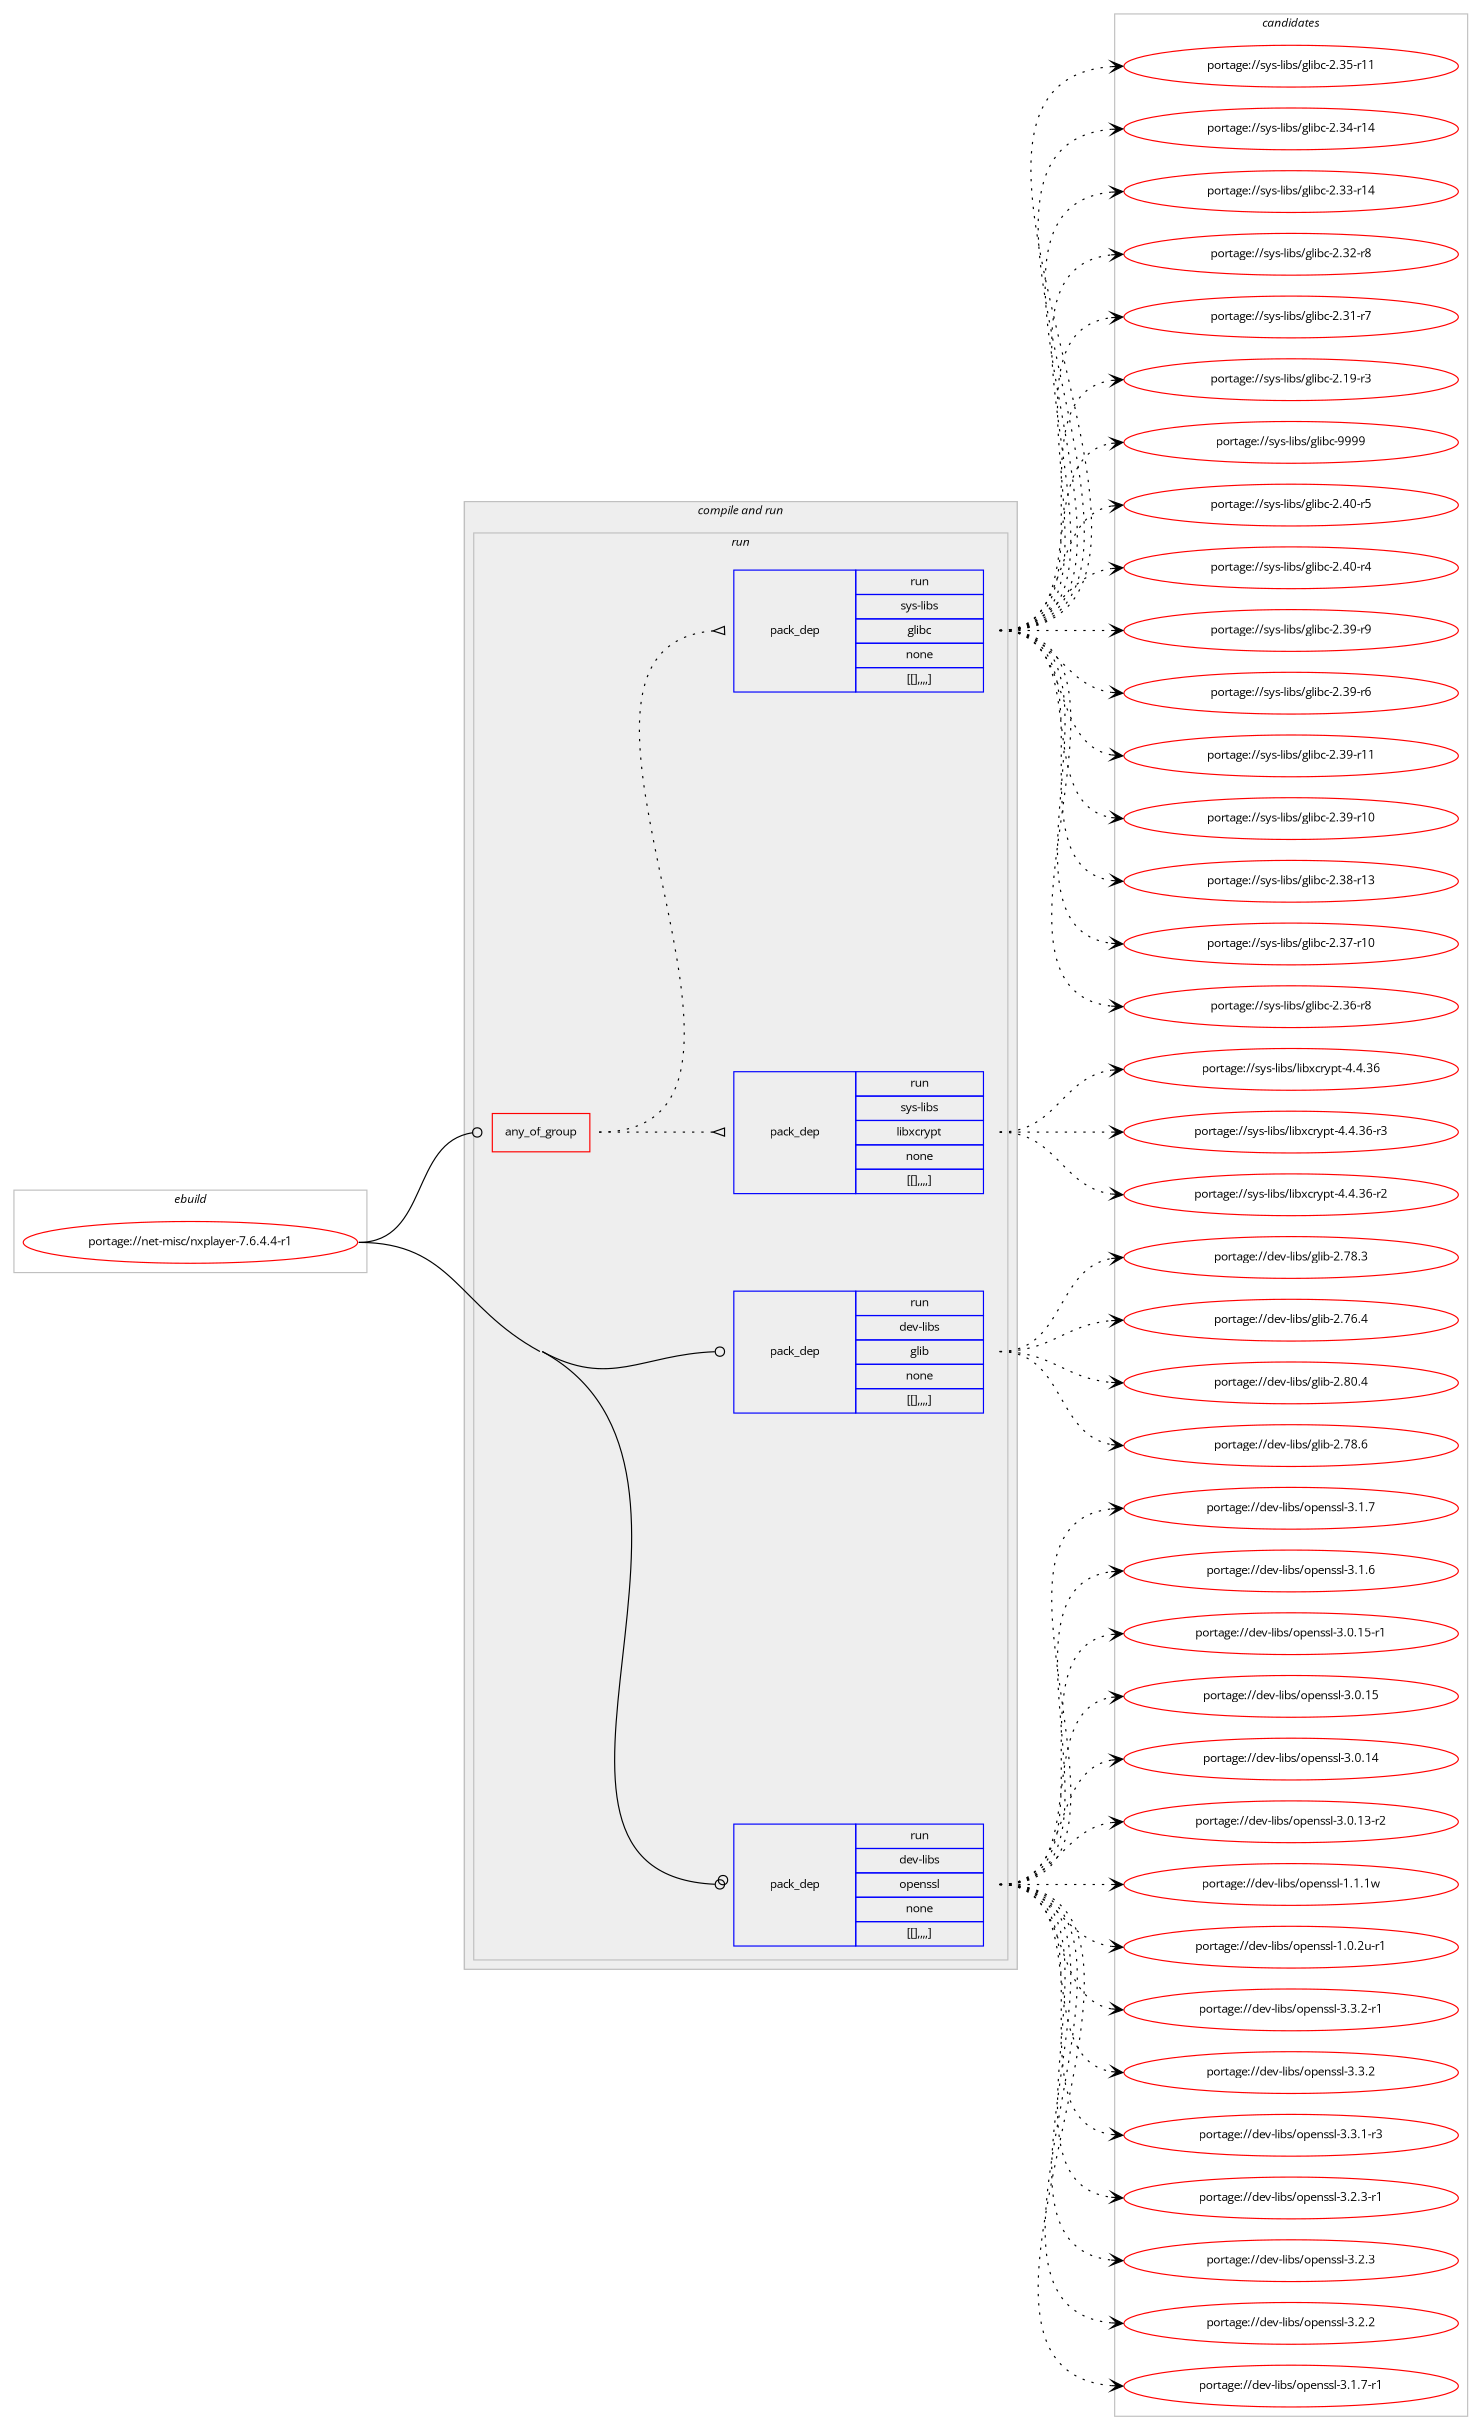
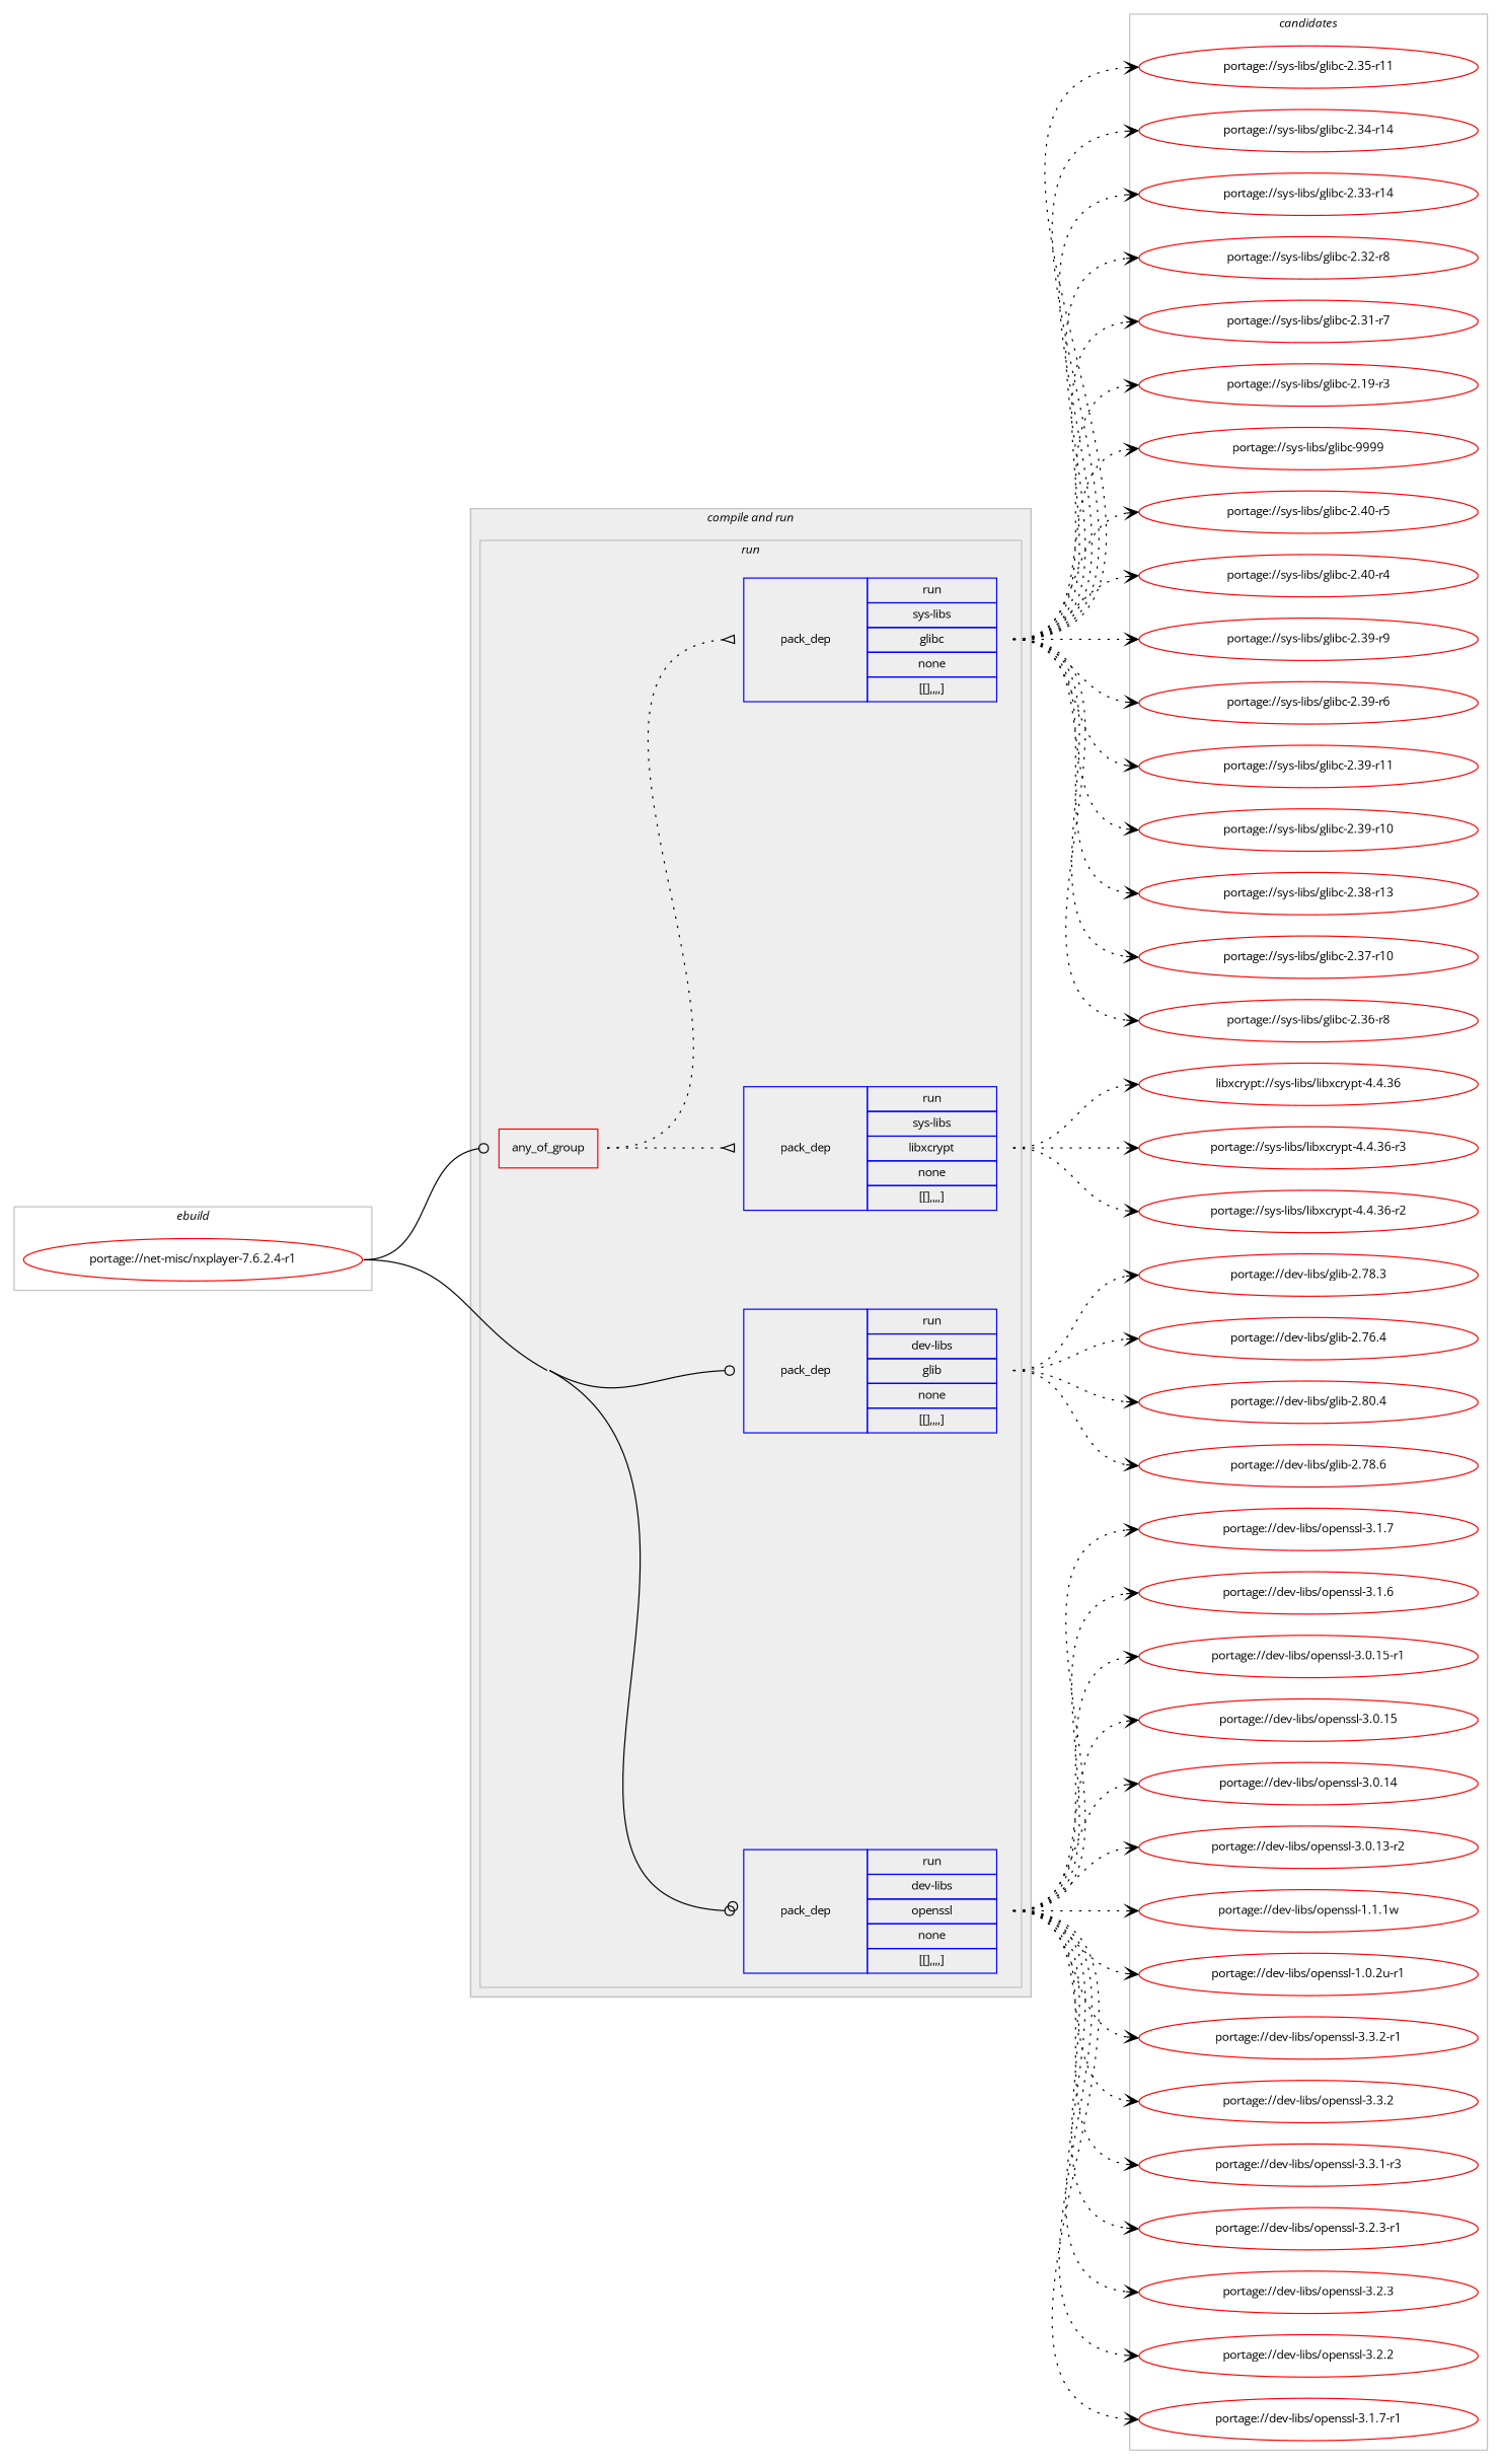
  digraph {
    compound=true
    concentrate=true
    fontname="Open Sans"
    fontsize=10
    newrank=true
    rankdir=LR
    ranksep=1.5
    node [color=red fontname="Open Sans" fontsize=10]
    edge [arrowhead=vee fontname="Open Sans" headport=w style=dotted tailport=e weight=100]
-   n1 [label="portage://net-misc/nxplayer-7.6.4.4-r1" width=4]
+   n1 [label="portage://net-misc/nxplayer-7.6.2.4-r1" width=4]
    n2 [color=blue label=<<TABLE BORDER="0" CELLBORDER="1" CELLSPACING="0" CELLPADDING="4" WIDTH="220"><TR><TD ROWSPAN="6" CELLPADDING="30">pack_dep</TD></TR><TR><TD WIDTH="110">run</TD></TR><TR><TD>sys-libs</TD></TR><TR><TD>libxcrypt</TD></TR><TR><TD>none</TD></TR><TR><TD>[[],,,,]</TD></TR></TABLE>> shape=none]
    n3 [color=blue label=<<TABLE BORDER="0" CELLBORDER="1" CELLSPACING="0" CELLPADDING="4" WIDTH="220"><TR><TD ROWSPAN="6" CELLPADDING="30">pack_dep</TD></TR><TR><TD WIDTH="110">run</TD></TR><TR><TD>sys-libs</TD></TR><TR><TD>glibc</TD></TR><TR><TD>none</TD></TR><TR><TD>[[],,,,]</TD></TR></TABLE>> shape=none]
    n4 [label=<<TABLE BORDER="0" CELLBORDER="1" CELLSPACING="0" CELLPADDING="4"><TR><TD CELLPADDING="10">any_of_group</TD></TR></TABLE>> shape=none]
    n5 [color=blue label=<<TABLE BORDER="0" CELLBORDER="1" CELLSPACING="0" CELLPADDING="4" WIDTH="220"><TR><TD ROWSPAN="6" CELLPADDING="30">pack_dep</TD></TR><TR><TD WIDTH="110">run</TD></TR><TR><TD>dev-libs</TD></TR><TR><TD>glib</TD></TR><TR><TD>none</TD></TR><TR><TD>[[],,,,]</TD></TR></TABLE>> shape=none]
    n6 [color=blue label=<<TABLE BORDER="0" CELLBORDER="1" CELLSPACING="0" CELLPADDING="4" WIDTH="220"><TR><TD ROWSPAN="6" CELLPADDING="30">pack_dep</TD></TR><TR><TD WIDTH="110">run</TD></TR><TR><TD>dev-libs</TD></TR><TR><TD>openssl</TD></TR><TR><TD>none</TD></TR><TR><TD>[[],,,,]</TD></TR></TABLE>> shape=none]
    n7 [label="portage://sys-libs/libxcrypt-4.4.36-r3" width=4]
    n8 [label="portage://sys-libs/libxcrypt-4.4.36-r2" width=4]
-   n9 [label="portage://sys-libs/libxcrypt-4.4.36" width=4]
+   n9 [label="libxcrypt://sys-libs/libxcrypt-4.4.36" width=4]
    n10 [label="portage://sys-libs/glibc-9999" width=4]
    n11 [label="portage://sys-libs/glibc-2.40-r5" width=4]
    n12 [label="portage://sys-libs/glibc-2.40-r4" width=4]
    n13 [label="portage://sys-libs/glibc-2.39-r9" width=4]
    n14 [label="portage://sys-libs/glibc-2.39-r6" width=4]
    n15 [label="portage://sys-libs/glibc-2.39-r11" width=4]
    n16 [label="portage://sys-libs/glibc-2.39-r10" width=4]
    n17 [label="portage://sys-libs/glibc-2.38-r13" width=4]
    n18 [label="portage://sys-libs/glibc-2.37-r10" width=4]
    n19 [label="portage://sys-libs/glibc-2.36-r8" width=4]
    n20 [label="portage://sys-libs/glibc-2.35-r11" width=4]
    n21 [label="portage://sys-libs/glibc-2.34-r14" width=4]
    n22 [label="portage://sys-libs/glibc-2.33-r14" width=4]
    n23 [label="portage://sys-libs/glibc-2.32-r8" width=4]
    n24 [label="portage://sys-libs/glibc-2.31-r7" width=4]
    n25 [label="portage://sys-libs/glibc-2.19-r3" width=4]
    n26 [label="portage://dev-libs/glib-2.80.4" width=4]
    n27 [label="portage://dev-libs/glib-2.78.6" width=4]
    n28 [label="portage://dev-libs/glib-2.78.3" width=4]
    n29 [label="portage://dev-libs/glib-2.76.4" width=4]
    n30 [label="portage://dev-libs/openssl-3.3.2-r1" width=4]
    n31 [label="portage://dev-libs/openssl-3.3.2" width=4]
    n32 [label="portage://dev-libs/openssl-3.3.1-r3" width=4]
    n33 [label="portage://dev-libs/openssl-3.2.3-r1" width=4]
    n34 [label="portage://dev-libs/openssl-3.2.3" width=4]
    n35 [label="portage://dev-libs/openssl-3.2.2" width=4]
    n36 [label="portage://dev-libs/openssl-3.1.7-r1" width=4]
    n37 [label="portage://dev-libs/openssl-3.1.7" width=4]
    n38 [label="portage://dev-libs/openssl-3.1.6" width=4]
    n39 [label="portage://dev-libs/openssl-3.0.15-r1" width=4]
    n40 [label="portage://dev-libs/openssl-3.0.15" width=4]
    n41 [label="portage://dev-libs/openssl-3.0.14" width=4]
    n42 [label="portage://dev-libs/openssl-3.0.13-r2" width=4]
    n43 [label="portage://dev-libs/openssl-1.1.1w" width=4]
    n44 [label="portage://dev-libs/openssl-1.0.2u-r1" width=4]
    subgraph cluster_1 {
      color=gray
      label=<<i>ebuild</i>>
      n1
    }
    subgraph cluster_2 {
      color=gray
      label=<<i>dependencies</i>>
      subgraph cluster_3 {
        color=gray
        fillcolor="#eeeeee"
        label=<<i>compile</i>>
        style=filled
      }
      subgraph cluster_4 {
        color=gray
        fillcolor="#eeeeee"
        label=<<i>compile and run</i>>
        style=filled
      }
      subgraph cluster_5 {
        color=gray
        fillcolor="#eeeeee"
        label=<<i>run</i>>
        style=filled
        subgraph sub_6 {
          color=gray
          fillcolor="#eeeeee"
          label=<<i>run</i>>
          style=filled
          n4
          subgraph sub_7 {
            color=gray
            fillcolor="#eeeeee"
            label=<<i>run</i>>
            style=filled
            n2
          }
          subgraph sub_8 {
            color=gray
            fillcolor="#eeeeee"
            label=<<i>run</i>>
            style=filled
            n3
          }
        }
        subgraph sub_9 {
          color=gray
          fillcolor="#eeeeee"
          label=<<i>run</i>>
          style=filled
          n5
        }
        subgraph sub_10 {
          color=gray
          fillcolor="#eeeeee"
          label=<<i>run</i>>
          style=filled
          n6
        }
      }
    }
    subgraph cluster_11 {
      color=gray
      label=<<i>candidates</i>>
      rank=same
      subgraph sub_12 {
        color=black
        label=<<i>candidates</i>>
        nodesep=1
        rank=same
        n7
        n8
        n9
      }
      subgraph sub_13 {
        color=black
        label=<<i>candidates</i>>
        nodesep=1
        rank=same
        n10
        n11
        n12
        n13
        n14
        n15
        n16
        n17
        n18
        n19
        n20
        n21
        n22
        n23
        n24
        n25
      }
      subgraph sub_14 {
        color=black
        label=<<i>candidates</i>>
        nodesep=1
        rank=same
        n26
        n27
        n28
        n29
      }
      subgraph sub_15 {
        color=black
        label=<<i>candidates</i>>
        nodesep=1
        rank=same
        n30
        n31
        n32
        n33
        n34
        n35
        n36
        n37
        n38
        n39
        n40
        n41
        n42
        n43
        n44
      }
    }
    n1 -> n4 [arrowhead=odot style=solid weight=20]
    n1 -> n5 [arrowhead=odot style=solid weight=20]
    n1 -> n6 [arrowhead=odot style=solid weight=20]
    n2 -> n7
    n2 -> n8
    n2 -> n9
    n3 -> n10
    n3 -> n11
    n3 -> n12
    n3 -> n13
    n3 -> n14
    n3 -> n15
    n3 -> n16
    n3 -> n17
    n3 -> n18
    n3 -> n19
    n3 -> n20
    n3 -> n21
    n3 -> n22
    n3 -> n23
    n3 -> n24
    n3 -> n25
    n4 -> n2 [arrowhead=oinv weight=20]
    n4 -> n3 [arrowhead=oinv weight=20]
    n5 -> n26
    n5 -> n27
    n5 -> n28
    n5 -> n29
    n6 -> n30
    n6 -> n31
    n6 -> n32
    n6 -> n33
    n6 -> n34
    n6 -> n35
    n6 -> n36
    n6 -> n37
    n6 -> n38
    n6 -> n39
    n6 -> n40
    n6 -> n41
    n6 -> n42
    n6 -> n43
    n6 -> n44
  }
